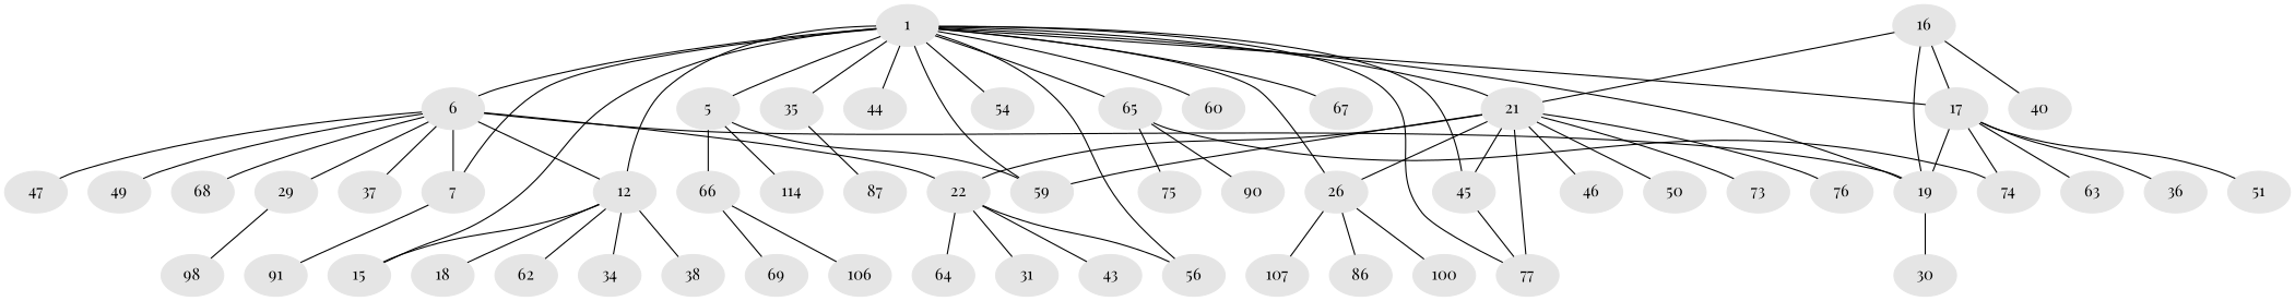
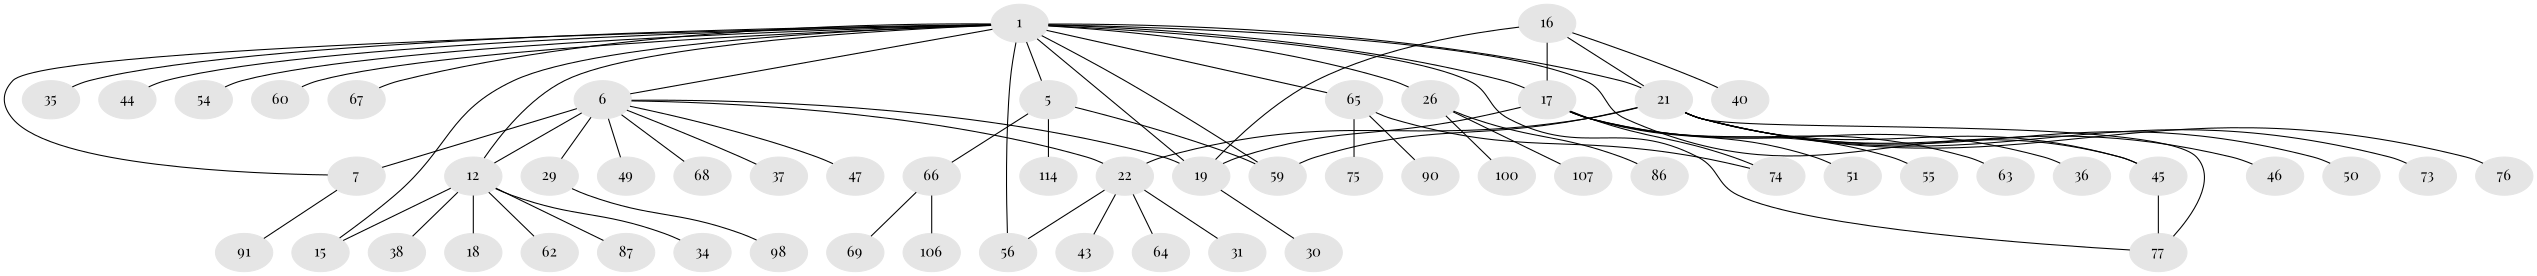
  graph {
    fontname="Playfair Display"
    node [color=gray90 fontname="Playfair Display" style=filled]
    edge [fontname="Playfair Display"]
    1 [super="+4+3+2"]
    5
    6 [super="+8+41+95+10+39"]
    7 [super="+9+33+42"]
    12 [super="+72"]
    15
    17 [super="+27+78+85+81+18"]
    19 [super="+20+80"]
    21 [super="+52+24+97"]
    26
    35
    44
    45
    54
    56
    59 [super="+111"]
    60 [super="+105"]
    65
    67
    77
    66
    114
    22 [super="+23"]
    29
    37 [super="+112"]
    47
    49
    68
    91
    34
    38
    n32 [label=18 super="+92+102"]
    62 [super="+104"]
    87
    74
    36
    51
+   55
    63
    30
    46
    50
    73
    76
    86
    100
    107
    75
    90
    69 [super="+93"]
    106
    31 [super="+61"]
    43
    64
    98
    16 [super="+57"]
    40
    1 -- 5 [weight=4]
    1 -- 6
    1 -- 7
    1 -- 12 [weight=3]
    1 -- 15 [weight=3]
    1 -- 17
    1 -- 19
    1 -- 21 [weight=3]
    1 -- 26
    1 -- 35
    1 -- 44
    1 -- 45
    1 -- 54
    1 -- 56
    1 -- 59
    1 -- 60
    1 -- 65
    1 -- 67
    1 -- 77
    5 -- 59
    5 -- 66
    5 -- 114
    6 -- 7 [weight=6]
    6 -- 12
    6 -- 19
    6 -- 22 [weight=2]
    6 -- 29
    6 -- 37
    6 -- 47
    6 -- 49
    6 -- 68
    7 -- 91
    12 -- 15
    12 -- 34
    12 -- 38
    12 -- n32
    12 -- 62
-   35 -- 87
+   12 -- 87
    17 -- 19 [weight=4]
    17 -- 74
    17 -- 36
    17 -- 51
+   17 -- 55
    17 -- 63
    19 -- 30
-   21 -- 26
    21 -- 45
    21 -- 59
    21 -- 77
    21 -- 22 [weight=6]
    21 -- 46
    21 -- 50
    21 -- 73
    21 -- 76
    26 -- 86
    26 -- 100
    26 -- 107
    45 -- 77
    65 -- 74
    65 -- 75
    65 -- 90
    66 -- 69
    66 -- 106
    22 -- 56
    22 -- 31
    22 -- 43
    22 -- 64
    29 -- 98
    16 -- 17 [weight=2]
    16 -- 19 [weight=2]
    16 -- 21
    16 -- 40
  }
